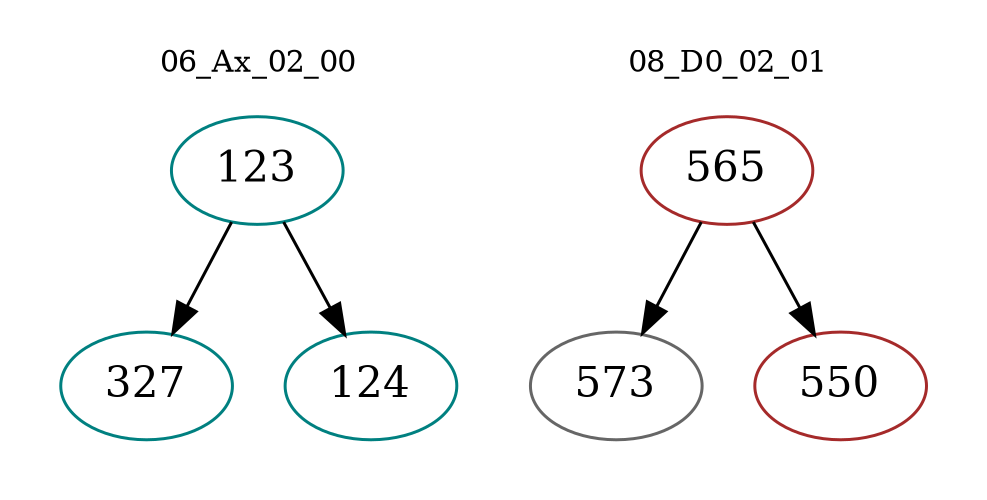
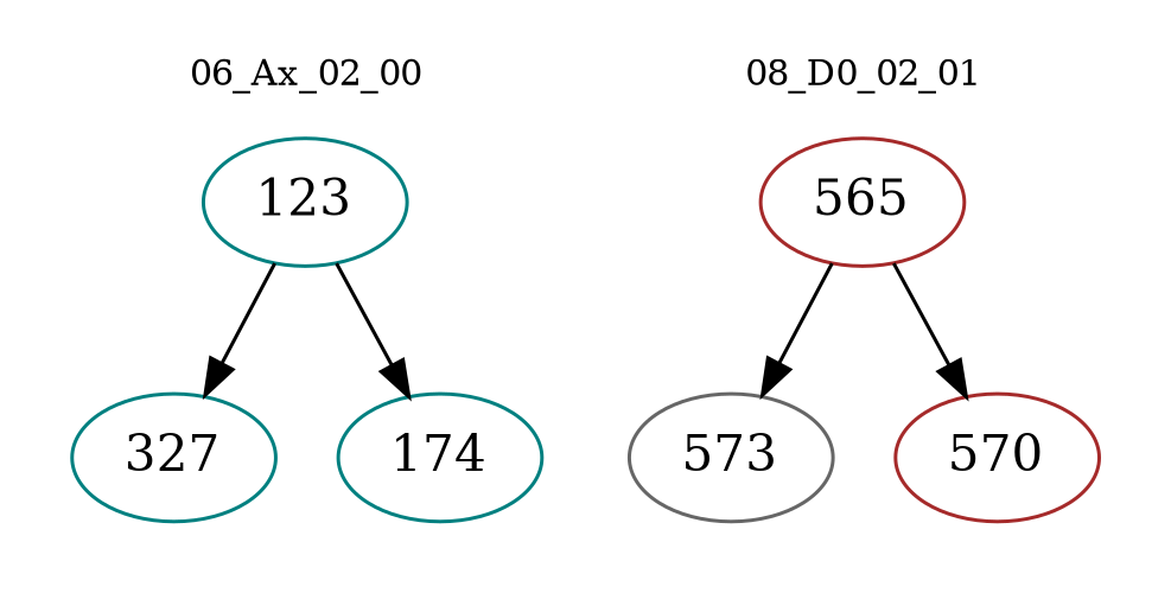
  digraph {
    node [color=teal]
    edge [color=black]
    n1 [label=123]
    n2 [label=327]
-   n3 [label=124]
+   n3 [label=174]
    n4 [color=brown label=565]
    n5 [color=gray40 label=573]
-   n6 [color=brown label=550]
+   n6 [color=brown label=570]
    subgraph cluster_1 {
      color=white
      fontsize=10
      label="06_Ax_02_00"
      n1
      n2
      n3
    }
    subgraph cluster_2 {
      color=white
      fontsize=10
      label="08_D0_02_01"
      n4
      n5
      n6
    }
    n1 -> n2
    n1 -> n3
    n4 -> n5
    n4 -> n6
  }
